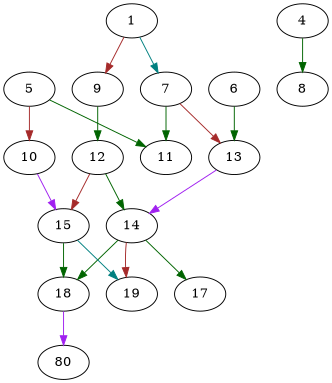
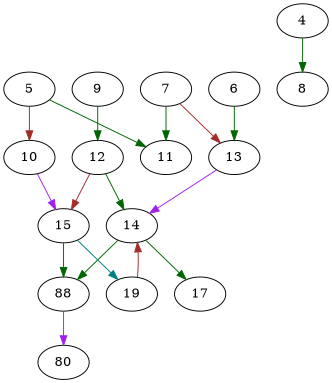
  digraph {
    node [alpha=0.09]
    edge [color=darkgreen]
-   1 [expect_size=22702080]
    7 [alpha=0.05 expect_size=32746496]
    9 [alpha=0.14 expect_size=42611712]
    11 [alpha=0.14 expect_size=32556032]
    13 [alpha=0.04 expect_size=36994048]
    12 [alpha=0.14 expect_size=7148544]
    14 [expect_size=35584000]
    15 [expect_size=7209984]
    5 [alpha=0.16 expect_size=12686336]
    10 [alpha=0.07 expect_size=27270144]
    6 [alpha=0.17 expect_size=45816832]
    4 [alpha=0.08 expect_size=35439616]
    8 [alpha=0.16 expect_size=27323392]
-   18 [alpha=0.17 expect_size=49945600]
+   18 [alpha=0.17 expect_size=49945600 label=88]
    19 [alpha=0.19 expect_size=40101888]
    17 [alpha=0.11 expect_size=38291456]
    n17 [alpha=0.01 expect_size=24829952 label=80]
-   1 -> 7 [color=teal]
-   1 -> 9 [color=brown]
    7 -> 11
    7 -> 13 [color=brown]
    9 -> 12
    13 -> 14 [color=purple]
    12 -> 14
    12 -> 15 [color=brown]
    14 -> 18
-   14 -> 19 [color=brown]
+   19 -> 14 [color=brown]
    14 -> 17
    15 -> 18
    15 -> 19 [color=teal]
    5 -> 11
    5 -> 10 [color=brown]
    10 -> 15 [color=purple]
    6 -> 13
    4 -> 8
    18 -> n17 [color=purple]
  }
